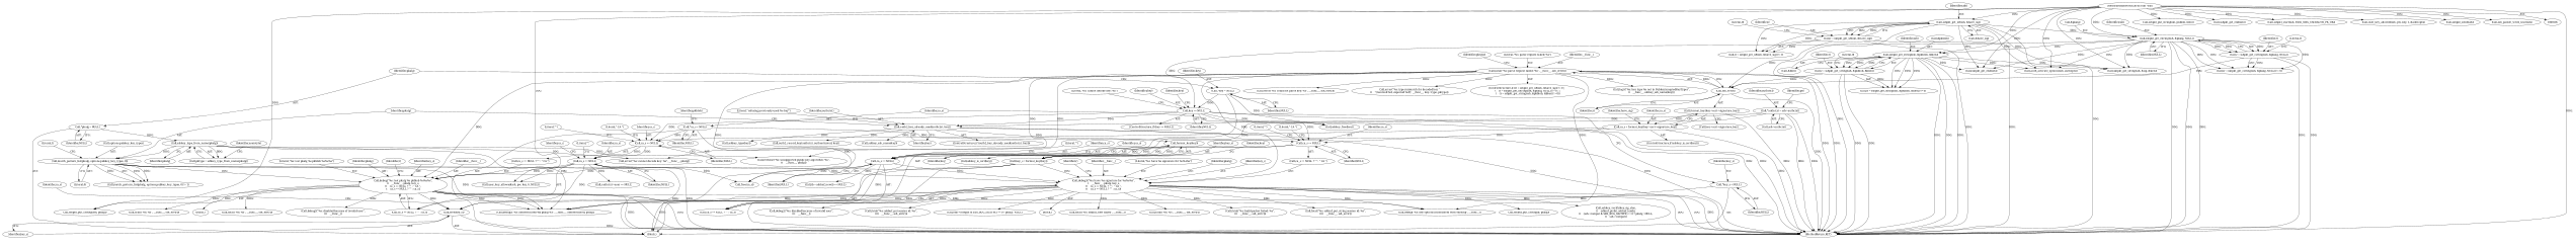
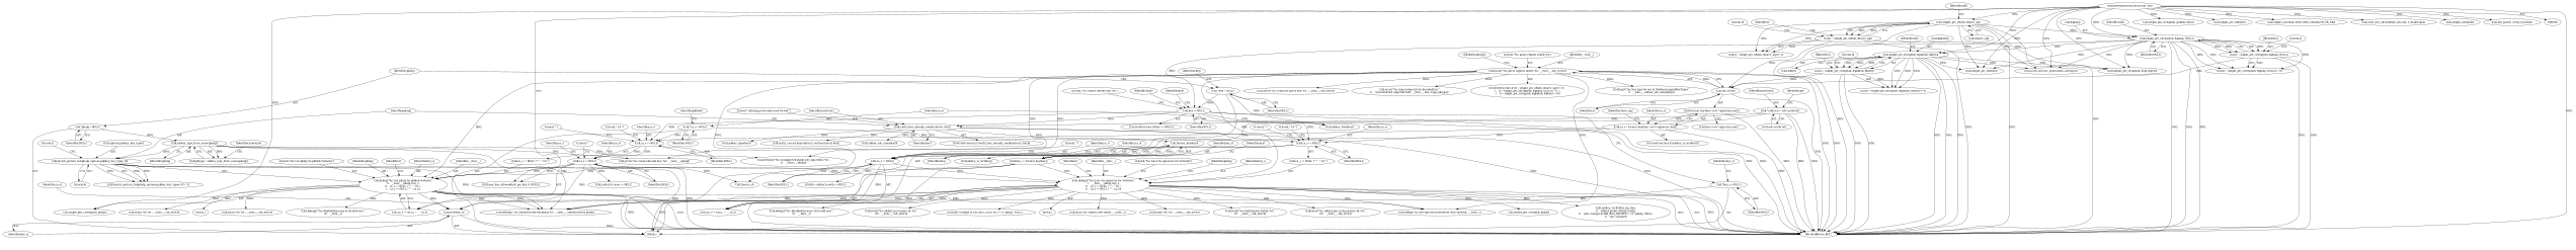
  digraph {
    fontname="Noto Serif"
    node [fontname="Noto Serif"]
    edge [fontname="Noto Serif"]
    n1 [label="(Call,free(key_s))"]
    n2 [label="(Block,)"]
    n3 [label="(MethodReturn,RET)"]
    n4 [label="(Identifier,key_s)"]
    n5 [label="(Call,debug(\"%s: test pkalg %s pkblob %s%s%s\",\n\t\t    __func__, pkalg, key_s,\n\t\t    ca_s == NULL ? \"\" : \" CA \",\n\t\t    ca_s == NULL ? \"\" : ca_s))"]
    n6 [label="(Call,fatal(\"%s: %s\", __func__, ssh_err(r)))"]
    n7 [label="(Call,debug(\"%s: key options inconsistent with existing\", __func__))"]
    n8 [label="(Block,)"]
    n9 [label="(Call,ca_s == NULL ? \"\" : ca_s)"]
    n10 [label="(Call,fatal(\"%s: %s\", __func__, ssh_err(r)))"]
    n11 [label="(Call,sshpkt_put_cstring(ssh, pkalg))"]
    n12 [label="(Call,debug2(\"%s: authenticated %d pkalg %s\", __func__, authenticated, pkalg))"]
    n13 [label="(Call,debug2(\"%s: disabled because of invalid user\",\n\t\t\t    __func__))"]
    n14 [label="(Call,fatal(\"%s: parse request failed: %s\", __func__, ssh_err(r)))"]
    n15 [label="(Call,ssh_err(r))"]
    n16 [label="(Call,debug3(\"%s: have %s signature for %s%s%s\",\n\t\t    __func__, pkalg, key_s,\n\t\t    ca_s == NULL ? \"\" : \" CA \",\n\t\t    ca_s == NULL ? \"\" : ca_s))"]
    n17 [label="(Call,error(\"%s: could not parse key: %s\", __func__, ssh_err(r)))"]
    n18 [label="(Call,error(\"%s: type mismatch for decoded key \"\n\t\t    \"(received %d, expected %d)\", __func__, key->type, pktype))"]
    n19 [label="(ControlStructure,if ((r = sshpkt_get_u8(ssh, &have_sig)) != 0 ||\n \t    (r = sshpkt_get_cstring(ssh, &pkalg, NULL)) != 0 ||\n \t    (r = sshpkt_get_string(ssh, &pkblob, &blen)) != 0))"]
    n20 [label="(Call,logit(\"%s: key type %s not in PubkeyAcceptedKeyTypes\",\n\t\t    __func__, sshkey_ssh_name(key)))"]
    n21 [label="(Call,error(\"%s: cannot decode key: %s\", __func__, pkalg))"]
    n22 [label="(Call,verbose(\"%s: unsupported public key algorithm: %s\",\n\t\t    __func__, pkalg))"]
    n23 [label="(Identifier,r)"]
    n24 [label="(Call,format_key(key->cert->signature_key))"]
    n25 [label="(Call,sshbuf_put_cstring(b, pkalg))"]
    n26 [label="(Call,sshkey_verify(key, sig, slen,\n\t\t    sshbuf_ptr(b), sshbuf_len(b),\n\t\t    (ssh->compat & SSH_BUG_SIGTYPE) == 0 ? pkalg : NULL,\n\t\t    ssh->compat))"]
    n27 [label="(Call,debug2(\"%s: disabled because of invalid user\",\n\t\t\t    __func__))"]
    n28 [label="(Call,fatal(\"%s: sshbuf_put session id: %s\",\n\t\t\t\t    __func__, ssh_err(r)))"]
    n29 [label="(Call,(ssh->compat & SSH_BUG_SIGTYPE) == 0 ? pkalg : NULL)"]
    n30 [label="(Block,)"]
    n31 [label="(Call,fatal(\"%s: sshbuf_new failed\", __func__))"]
    n32 [label="(Call,ca_s == NULL ? \"\" : ca_s)"]
    n33 [label="(Call,fatal(\"%s: %s\", __func__, ssh_err(r)))"]
    n34 [label="(Call,fatal(\"%s: build packet failed: %s\",\n\t\t\t    __func__, ssh_err(r)))"]
    n35 [label="(Call,fatal(\"%s: sshbuf_put_string session id: %s\",\n \t\t\t\t    __func__, ssh_err(r)))"]
    n36 [label="(Call,r = sshpkt_get_cstring(ssh, &pkalg, NULL))"]
    n37 [label="(Call,sshpkt_get_cstring(ssh, &pkalg, NULL))"]
    n38 [label="(Call,(r = sshpkt_get_cstring(ssh, &pkalg, NULL)) != 0)"]
    n39 [label="(Call,sshpkt_get_string(ssh, &pkblob, &blen))"]
    n40 [label="(Call,key == NULL)"]
    n41 [label="(Call,sshpkt_get_end(ssh))"]
    n42 [label="(Call,auth_activate_options(ssh, authopts))"]
    n43 [label="(Call,sshpkt_get_string(ssh, &sig, &slen))"]
    n44 [label="(Identifier,NULL)"]
    n45 [label="(Call,r = sshpkt_get_string(ssh, &pkblob, &blen))"]
    n46 [label="(Call,(r = sshpkt_get_string(ssh, &pkblob, &blen)) != 0)"]
    n47 [label="(Call,&blen)"]
    n48 [label="(Call,auth2_key_already_used(authctxt, key))"]
    n49 [label="(Call,ca_s == NULL)"]
    n50 [label="(Call,ca_s == NULL)"]
    n51 [label="(Identifier,NULL)"]
    n52 [label="(Call,sshkey_free(key))"]
    n53 [label="(ControlStructure,if (key == NULL))"]
    n54 [label="(Call,sshpkt_get_u8(ssh, &have_sig))"]
    n55 [label="(Call,r = sshpkt_get_u8(ssh, &have_sig))"]
    n56 [label="(Call,&have_sig)"]
    n57 [label="(Call,(r = sshpkt_get_u8(ssh, &have_sig)) != 0)"]
    n58 [label="(MethodParameterIn,struct ssh *ssh)"]
    n59 [label="(Call,sshpkt_put_string(ssh, pkblob, blen))"]
    n60 [label="(Call,sshpkt_get_end(ssh))"]
    n61 [label="(Call,sshpkt_start(ssh, SSH2_MSG_USERAUTH_PK_OK))"]
    n62 [label="(Call,user_key_allowed(ssh, pw, key, 1, &authopts))"]
    n63 [label="(Call,sshpkt_send(ssh))"]
    n64 [label="(Call,user_key_allowed(ssh, pw, key, 0, NULL))"]
    n65 [label="(Call,ssh_packet_write_wait(ssh))"]
    1000105
    n67 [label="(Call,match_pattern_list(pkalg, options.pubkey_key_types, 0))"]
    n68 [label="(Call,match_pattern_list(pkalg, options.pubkey_key_types, 0) != 1)"]
    n69 [label="(Literal,0)"]
    n70 [label="(Call,sshkey_type_from_name(pkalg))"]
    n71 [label="(Identifier,pkalg)"]
    n72 [label="(Call,pktype = sshkey_type_from_name(pkalg))"]
    n73 [label="(Call,*pkalg = NULL)"]
    n74 [label="(Identifier,NULL)"]
    n75 [label="(Call,key_s = format_key(key))"]
    n76 [label="(Call,format_key(key))"]
    n77 [label="(Identifier,key)"]
    n78 [label="(Call,sshkey_is_cert(key))"]
    n79 [label="(ControlStructure,if (auth2_key_already_used(authctxt, key)))"]
    n80 [label="(Identifier,key)"]
    n81 [label="(Call,sshkey_type(key))"]
    n82 [label="(Call,auth2_record_key(authctxt, authenticated, key))"]
    n83 [label="(Call,sshkey_ssh_name(key))"]
    n84 [label="(Call,*authctxt = ssh->authctxt)"]
    n85 [label="(Call,ssh->authctxt)"]
    n86 [label="(Call,ca_s == NULL)"]
    n87 [label="(Call,ca_s == NULL ? \"\" : \" CA \")"]
    n88 [label="(Identifier,NULL)"]
    n89 [label="(Call,ca_s == NULL)"]
    n90 [label="(Identifier,NULL)"]
    n91 [label="(Call,ca_s == NULL ? \"\" : \" CA \")"]
    n92 [label="(Call,*key = NULL)"]
    n93 [label="(Identifier,NULL)"]
    n94 [label="(Call,authctxt->user == NULL)"]
    n95 [label="(Identifier,NULL)"]
    n96 [label="(Call,free(ca_s))"]
    n97 [label="(Call,ca_s = format_key(key->cert->signature_key))"]
    n98 [label="(ControlStructure,if (sshkey_is_cert(key)))"]
    n99 [label="(Call,key->cert->signature_key)"]
    n100 [label="(Call,*ca_s = NULL)"]
    n101 [label="(Identifier,NULL)"]
    n102 [label="(Call,(b = sshbuf_new()) == NULL)"]
    n103 [label="(Identifier,NULL)"]
    n104 [label="(Call,*key_s = NULL)"]
    n105 [label="(Identifier,NULL)"]
    n106 [label="(Identifier,authctxt)"]
    n107 [label="(Identifier,r)"]
    n108 [label="(Literal,\"refusing previously-used %s key\")"]
    n109 [label="(Identifier,r)"]
    n110 [label="(Identifier,pkalg)"]
    n111 [label="(Identifier,ssh)"]
    n112 [label="(Literal,\"%s: parse request failed: %s\")"]
    n113 [label="(Literal,0)"]
    n114 [label="(Identifier,pw)"]
    n115 [label="(Literal,\"\")"]
    n116 [label="(Literal,\"\")"]
    n117 [label="(Identifier,ca_s)"]
    n118 [label="(Literal,\" CA \")"]
    n119 [label="(Call,&pkalg)"]
    n120 [label="(Identifier,__func__)"]
    n121 [label="(Literal,\"%s: have %s signature for %s%s%s\")"]
    n122 [label="(Identifier,ca_s)"]
    n123 [label="(Literal,\"%s: test pkalg %s pkblob %s%s%s\")"]
    n124 [label="(Call,options.pubkey_key_types)"]
    n125 [label="(Identifier,pkalg)"]
    n126 [label="(Identifier,key)"]
    n127 [label="(Identifier,ca_s)"]
    n128 [label="(Identifier,ca_s)"]
    n129 [label="(Identifier,pkblob)"]
    n130 [label="(Identifier,r)"]
    n131 [label="(Literal,\"\")"]
    n132 [label="(Identifier,ca_s)"]
    n133 [label="(Identifier,authctxt)"]
    n134 [label="(Identifier,r)"]
    n135 [label="(Identifier,key)"]
    n136 [label="(Identifier,ca_s)"]
    n137 [label="(Identifier,ssh)"]
    n138 [label="(Identifier,__func__)"]
    n139 [label="(Identifier,key)"]
    n140 [label="(Literal,0)"]
    n141 [label="(Identifier,key)"]
    n142 [label="(Literal,1)"]
    n143 [label="(Call,&pkblob)"]
    n144 [label="(Identifier,key_s)"]
    n145 [label="(Identifier,key_s)"]
    n146 [label="(Identifier,pkalg)"]
    n147 [label="(Identifier,ca_s)"]
    n148 [label="(Literal,\" CA \")"]
    n149 [label="(Identifier,have_sig)"]
    n150 [label="(Identifier,pktype)"]
    n151 [label="(Identifier,r)"]
    n152 [label="(Identifier,key_s)"]
    n153 [label="(Literal,0)"]
    n154 [label="(Identifier,__func__)"]
    n155 [label="(Literal,\"%s: cannot decode key: %s\")"]
    n156 [label="(Literal,\"\")"]
    n157 [label="(Identifier,ca_s)"]
    n158 [label="(Identifier,key_s)"]
    n159 [label="(Identifier,ssh)"]
    n160 [label="(Identifier,ca_s)"]
    n161 [label="(Identifier,pkalg)"]
    n162 [label="(Identifier,userstyle)"]
    n1 -> n2 [label="AST: "]
    n1 -> n3 [label="DDG: "]
    n1 -> n4 [label="CFG: "]
    n4 -> n1 [label="AST: "]
    n5 -> n1 [label="DDG: "]
    n5 -> n3 [label="DDG: "]
    n5 -> n3 [label="DDG: "]
    n5 -> n3 [label="DDG: "]
    n5 -> n6 [label="DDG: "]
    n5 -> n7 [label="DDG: "]
    n5 -> n8 [label="AST: "]
    n5 -> n9 [label="CFG: "]
    n5 -> n10 [label="DDG: "]
    n5 -> n11 [label="DDG: "]
    n5 -> n12 [label="DDG: "]
    n5 -> n12 [label="DDG: "]
    n5 -> n13 [label="DDG: "]
    n9 -> n5 [label="AST: "]
    n14 -> n3 [label="DDG: "]
    n14 -> n3 [label="DDG: "]
    n14 -> n5 [label="DDG: "]
    n14 -> n7 [label="DDG: "]
    n14 -> n12 [label="DDG: "]
    n14 -> n15 [label="CFG: "]
    n14 -> n16 [label="DDG: "]
    n14 -> n17 [label="DDG: "]
    n14 -> n18 [label="DDG: "]
    n14 -> n19 [label="AST: "]
    n14 -> n20 [label="DDG: "]
    n14 -> n21 [label="DDG: "]
    n14 -> n22 [label="DDG: "]
    n15 -> n3 [label="DDG: "]
    n15 -> n14 [label="AST: "]
    n15 -> n14 [label="DDG: "]
    n15 -> n23 [label="CFG: "]
    n15 -> n24 [label="AST: "]
    n16 -> n1 [label="DDG: "]
    n16 -> n3 [label="DDG: "]
    n16 -> n3 [label="DDG: "]
    n16 -> n3 [label="DDG: "]
    n16 -> n7 [label="DDG: "]
    n16 -> n12 [label="DDG: "]
    n16 -> n12 [label="DDG: "]
    n16 -> n25 [label="DDG: "]
    n16 -> n26 [label="DDG: "]
    n16 -> n27 [label="DDG: "]
    n16 -> n28 [label="DDG: "]
    n16 -> n29 [label="DDG: "]
    n16 -> n30 [label="AST: "]
    n16 -> n31 [label="DDG: "]
    n16 -> n32 [label="CFG: "]
    n16 -> n33 [label="DDG: "]
    n16 -> n34 [label="DDG: "]
    n16 -> n35 [label="DDG: "]
    n23 -> n15 [label="AST: "]
    n24 -> n3 [label="DDG: "]
    n24 -> n97 [label="AST: "]
    n24 -> n97 [label="DDG: "]
    n24 -> n99 [label="CFG: "]
    n32 -> n16 [label="AST: "]
    n36 -> n3 [label="DDG: "]
    n36 -> n3 [label="DDG: "]
    n36 -> n15 [label="DDG: "]
    n36 -> n37 [label="CFG: "]
    n36 -> n38 [label="AST: "]
    n36 -> n38 [label="DDG: "]
    n37 -> n3 [label="DDG: "]
    n37 -> n3 [label="DDG: "]
    n37 -> n3 [label="DDG: "]
    n37 -> n36 [label="AST: "]
    n37 -> n36 [label="DDG: "]
    n37 -> n36 [label="DDG: "]
    n37 -> n36 [label="DDG: "]
    n37 -> n38 [label="DDG: "]
    n37 -> n38 [label="DDG: "]
    n37 -> n38 [label="DDG: "]
    n37 -> n39 [label="DDG: "]
    n37 -> n40 [label="DDG: "]
    n37 -> n41 [label="DDG: "]
    n37 -> n42 [label="DDG: "]
    n37 -> n43 [label="DDG: "]
    n37 -> n44 [label="CFG: "]
    n39 -> n3 [label="DDG: "]
    n39 -> n3 [label="DDG: "]
    n39 -> n3 [label="DDG: "]
    n39 -> n41 [label="DDG: "]
    n39 -> n42 [label="DDG: "]
    n39 -> n43 [label="DDG: "]
    n39 -> n45 [label="AST: "]
    n39 -> n45 [label="DDG: "]
    n39 -> n45 [label="DDG: "]
    n39 -> n45 [label="DDG: "]
    n39 -> n46 [label="DDG: "]
    n39 -> n46 [label="DDG: "]
    n39 -> n46 [label="DDG: "]
    n39 -> n47 [label="CFG: "]
    n40 -> n3 [label="DDG: "]
    n40 -> n3 [label="DDG: "]
    n40 -> n48 [label="DDG: "]
    n40 -> n49 [label="DDG: "]
    n40 -> n50 [label="DDG: "]
    n40 -> n51 [label="CFG: "]
    n40 -> n52 [label="DDG: "]
    n40 -> n53 [label="AST: "]
    n44 -> n37 [label="AST: "]
    n45 -> n3 [label="DDG: "]
    n45 -> n3 [label="DDG: "]
    n45 -> n15 [label="DDG: "]
    n45 -> n39 [label="CFG: "]
    n45 -> n46 [label="AST: "]
    n45 -> n46 [label="DDG: "]
    n47 -> n39 [label="AST: "]
    n48 -> n3 [label="DDG: "]
    n48 -> n3 [label="DDG: "]
    n48 -> n76 [label="DDG: "]
    n48 -> n79 [label="AST: "]
    n48 -> n80 [label="CFG: "]
    n48 -> n81 [label="DDG: "]
    n48 -> n82 [label="DDG: "]
    n48 -> n83 [label="DDG: "]
    n49 -> n86 [label="DDG: "]
    n49 -> n86 [label="DDG: "]
    n49 -> n87 [label="AST: "]
    n49 -> n88 [label="CFG: "]
    n50 -> n89 [label="DDG: "]
    n50 -> n89 [label="DDG: "]
    n50 -> n90 [label="CFG: "]
    n50 -> n91 [label="AST: "]
    n51 -> n40 [label="AST: "]
    n54 -> n3 [label="DDG: "]
    n54 -> n3 [label="DDG: "]
    n54 -> n37 [label="DDG: "]
    n54 -> n41 [label="DDG: "]
    n54 -> n42 [label="DDG: "]
    n54 -> n43 [label="DDG: "]
    n54 -> n55 [label="AST: "]
    n54 -> n55 [label="DDG: "]
    n54 -> n55 [label="DDG: "]
    n54 -> n56 [label="CFG: "]
    n54 -> n57 [label="DDG: "]
    n54 -> n57 [label="DDG: "]
    n55 -> n3 [label="DDG: "]
    n55 -> n3 [label="DDG: "]
    n55 -> n15 [label="DDG: "]
    n55 -> n54 [label="CFG: "]
    n55 -> n57 [label="AST: "]
    n55 -> n57 [label="DDG: "]
    n56 -> n54 [label="AST: "]
    n58 -> n3 [label="DDG: "]
    n58 -> n11 [label="DDG: "]
    n58 -> n37 [label="DDG: "]
    n58 -> n39 [label="DDG: "]
    n58 -> n41 [label="DDG: "]
    n58 -> n42 [label="DDG: "]
    n58 -> n43 [label="DDG: "]
    n58 -> n54 [label="DDG: "]
    n58 -> n59 [label="DDG: "]
    n58 -> n60 [label="DDG: "]
    n58 -> n61 [label="DDG: "]
    n58 -> n62 [label="DDG: "]
    n58 -> n63 [label="DDG: "]
    n58 -> n64 [label="DDG: "]
    n58 -> n65 [label="DDG: "]
    n58 -> 1000105 [label="AST: "]
    n67 -> n3 [label="DDG: "]
    n67 -> n5 [label="DDG: "]
    n67 -> n12 [label="DDG: "]
    n67 -> n16 [label="DDG: "]
    n67 -> n68 [label="AST: "]
    n67 -> n68 [label="DDG: "]
    n67 -> n68 [label="DDG: "]
    n67 -> n68 [label="DDG: "]
    n67 -> n69 [label="CFG: "]
    n69 -> n67 [label="AST: "]
    n70 -> n12 [label="DDG: "]
    n70 -> n21 [label="DDG: "]
    n70 -> n22 [label="DDG: "]
    n70 -> n67 [label="DDG: "]
    n70 -> n71 [label="CFG: "]
    n70 -> n72 [label="AST: "]
    n70 -> n72 [label="DDG: "]
    n71 -> n70 [label="AST: "]
    n72 -> n70 [label="CFG: "]
    n73 -> n2 [label="AST: "]
    n73 -> n70 [label="DDG: "]
    n73 -> n74 [label="CFG: "]
    n74 -> n73 [label="AST: "]
    n75 -> n2 [label="AST: "]
    n75 -> n3 [label="DDG: "]
    n75 -> n5 [label="DDG: "]
    n75 -> n16 [label="DDG: "]
    n75 -> n76 [label="CFG: "]
    n76 -> n75 [label="AST: "]
    n76 -> n75 [label="DDG: "]
    n76 -> n77 [label="CFG: "]
    n76 -> n78 [label="DDG: "]
    n77 -> n76 [label="AST: "]
    n80 -> n48 [label="AST: "]
    n84 -> n2 [label="AST: "]
    n84 -> n3 [label="DDG: "]
    n84 -> n3 [label="DDG: "]
    n84 -> n48 [label="DDG: "]
    n84 -> n85 [label="CFG: "]
    n85 -> n84 [label="AST: "]
    n86 -> n3 [label="DDG: "]
    n86 -> n5 [label="DDG: "]
    n86 -> n9 [label="AST: "]
    n86 -> n9 [label="DDG: "]
    n86 -> n64 [label="DDG: "]
    n86 -> n94 [label="DDG: "]
    n86 -> n95 [label="CFG: "]
    n86 -> n96 [label="DDG: "]
    n87 -> n5 [label="AST: "]
    n88 -> n49 [label="AST: "]
    n89 -> n16 [label="DDG: "]
    n89 -> n32 [label="AST: "]
    n89 -> n32 [label="DDG: "]
    n89 -> n96 [label="DDG: "]
    n89 -> n102 [label="DDG: "]
    n89 -> n103 [label="CFG: "]
    n90 -> n50 [label="AST: "]
    n91 -> n16 [label="AST: "]
    n92 -> n2 [label="AST: "]
    n92 -> n40 [label="DDG: "]
    n92 -> n52 [label="DDG: "]
    n92 -> n93 [label="CFG: "]
    n93 -> n92 [label="AST: "]
    n95 -> n86 [label="AST: "]
    n97 -> n3 [label="DDG: "]
    n97 -> n24 [label="CFG: "]
    n97 -> n49 [label="DDG: "]
    n97 -> n50 [label="DDG: "]
    n97 -> n98 [label="AST: "]
    n100 -> n2 [label="AST: "]
    n100 -> n49 [label="DDG: "]
    n100 -> n50 [label="DDG: "]
-   n100 -> n96 [label="DDG: "]
    n100 -> n101 [label="CFG: "]
    n101 -> n100 [label="AST: "]
    n103 -> n89 [label="AST: "]
    n104 -> n1 [label="DDG: "]
    n104 -> n2 [label="AST: "]
    n104 -> n105 [label="CFG: "]
    n105 -> n104 [label="AST: "]
    n106 -> n84 [label="AST: "]
    n107 -> n16 [label="CFG: "]
    n108 -> n48 [label="CFG: "]
    n109 -> n36 [label="AST: "]
    n110 -> n73 [label="AST: "]
    n110 -> n92 [label="CFG: "]
    n111 -> n37 [label="AST: "]
    n112 -> n14 [label="AST: "]
    n113 -> n45 [label="CFG: "]
    n114 -> n84 [label="CFG: "]
    n115 -> n89 [label="CFG: "]
    n116 -> n49 [label="CFG: "]
    n117 -> n86 [label="AST: "]
    n118 -> n49 [label="CFG: "]
    n119 -> n37 [label="AST: "]
    n120 -> n16 [label="AST: "]
    n121 -> n16 [label="AST: "]
    n122 -> n97 [label="AST: "]
    n123 -> n5 [label="AST: "]
    n124 -> n67 [label="AST: "]
    n125 -> n5 [label="AST: "]
    n126 -> n92 [label="AST: "]
    n127 -> n86 [label="CFG: "]
    n128 -> n50 [label="AST: "]
    n129 -> n100 [label="CFG: "]
    n130 -> n5 [label="CFG: "]
    n131 -> n50 [label="CFG: "]
    n132 -> n89 [label="AST: "]
    n133 -> n48 [label="AST: "]
    n134 -> n45 [label="AST: "]
    n135 -> n40 [label="AST: "]
    n136 -> n89 [label="CFG: "]
    n137 -> n54 [label="AST: "]
    n138 -> n14 [label="AST: "]
    n139 -> n75 [label="CFG: "]
    n140 -> n36 [label="CFG: "]
    n141 -> n40 [label="CFG: "]
    n142 -> n67 [label="CFG: "]
    n143 -> n39 [label="AST: "]
    n144 -> n5 [label="AST: "]
    n145 -> n104 [label="AST: "]
    n146 -> n16 [label="AST: "]
    n147 -> n49 [label="AST: "]
    n148 -> n50 [label="CFG: "]
    n149 -> n97 [label="CFG: "]
    n150 -> n14 [label="CFG: "]
    n151 -> n55 [label="AST: "]
    n152 -> n16 [label="AST: "]
    n153 -> n55 [label="CFG: "]
    n154 -> n5 [label="AST: "]
    n155 -> n40 [label="CFG: "]
    n156 -> n86 [label="CFG: "]
    n157 -> n100 [label="AST: "]
    n157 -> n104 [label="CFG: "]
    n158 -> n75 [label="AST: "]
    n159 -> n39 [label="AST: "]
    n160 -> n1 [label="CFG: "]
    n161 -> n48 [label="CFG: "]
    n161 -> n67 [label="AST: "]
    n162 -> n72 [label="CFG: "]
  }
